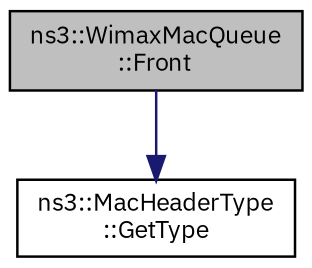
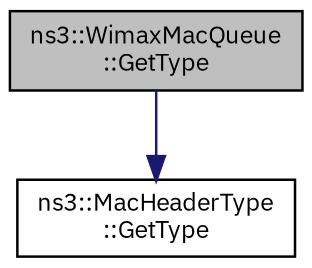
  digraph {
    rankdir=TB
    fontname="IBM Plex Sans"
    node [color=black fontname="IBM Plex Sans" fontsize=10 shape=record style=filled]
-   n1 [fillcolor=grey75 fontcolor=black height=0.2 label="ns3::WimaxMacQueue\l::Front" width=0.4]
+   n1 [fillcolor=grey75 fontcolor=black height=0.2 label="ns3::WimaxMacQueue\l::GetType" width=0.4]
    n2 [fillcolor=white height=0.2 label="ns3::MacHeaderType\l::GetType" width=0.4]
    n1 -> n2 [color=midnightblue fontname="IBM Plex Sans" fontsize=10 labelfontname=Helvetica labelfontsize=10 style=solid]
  }
